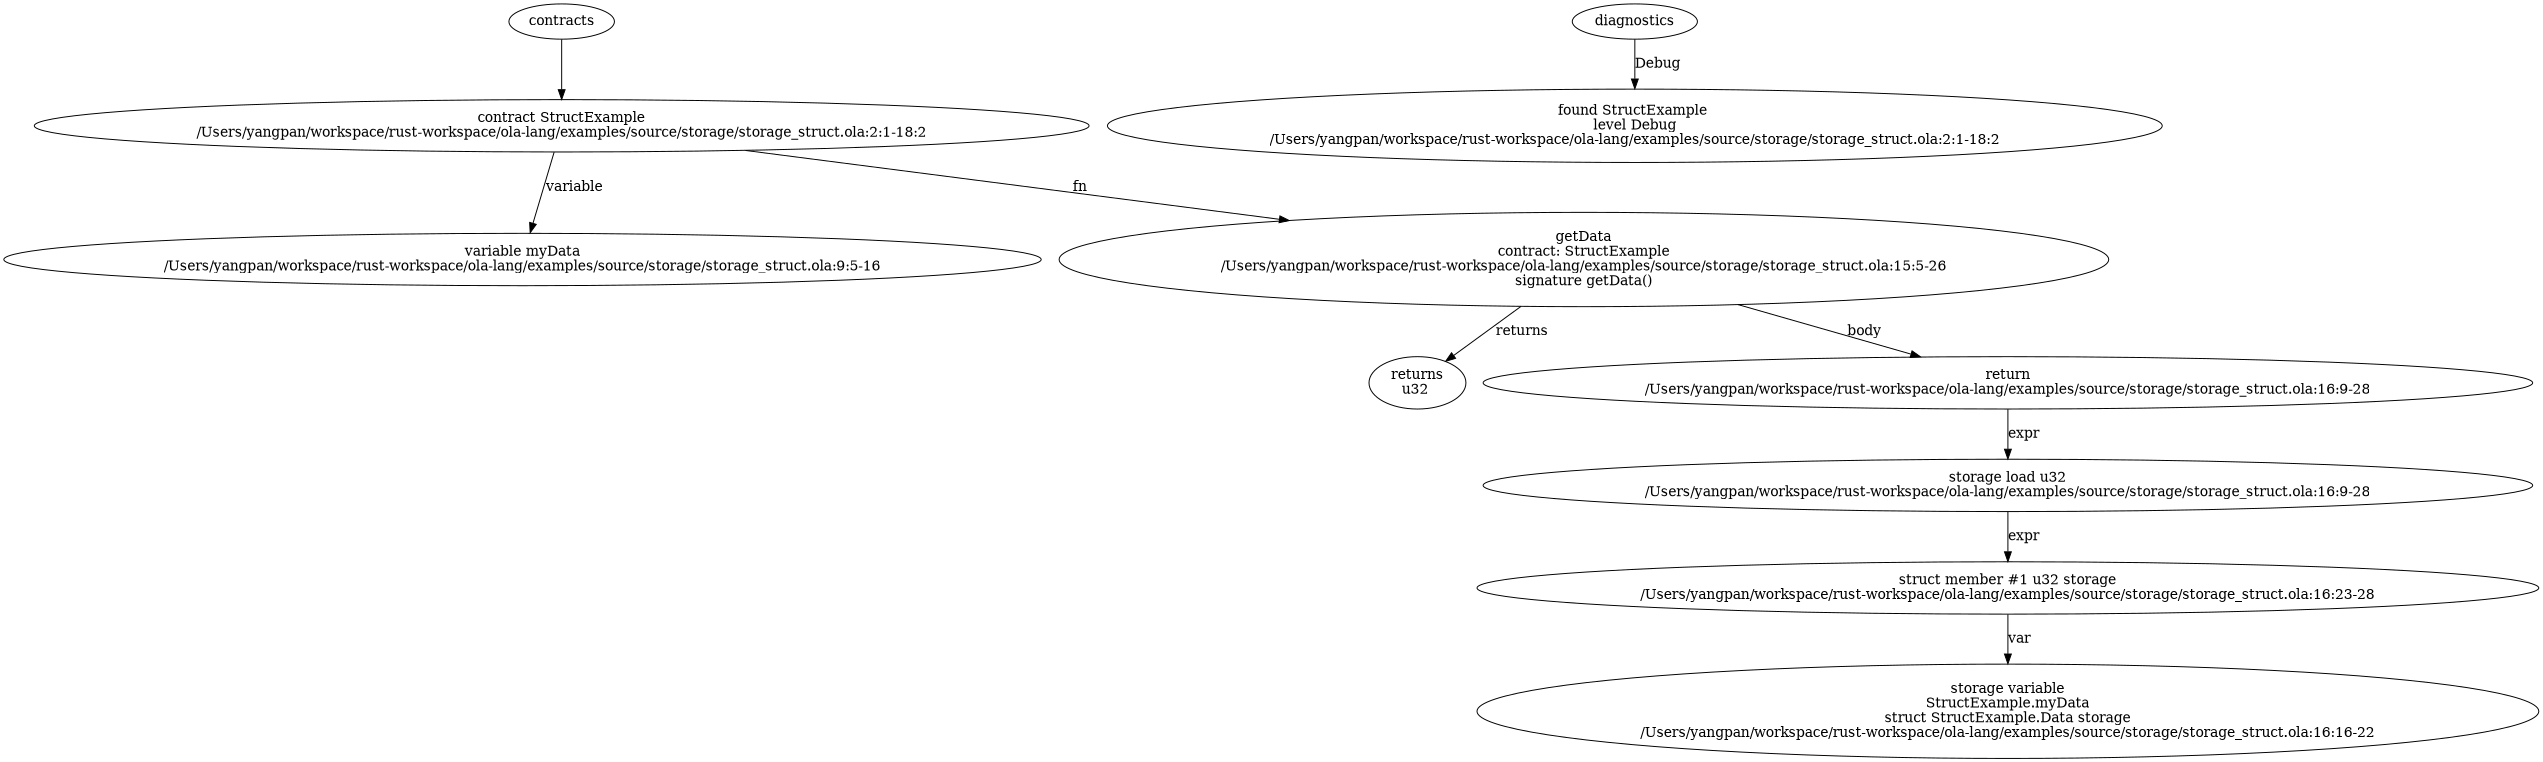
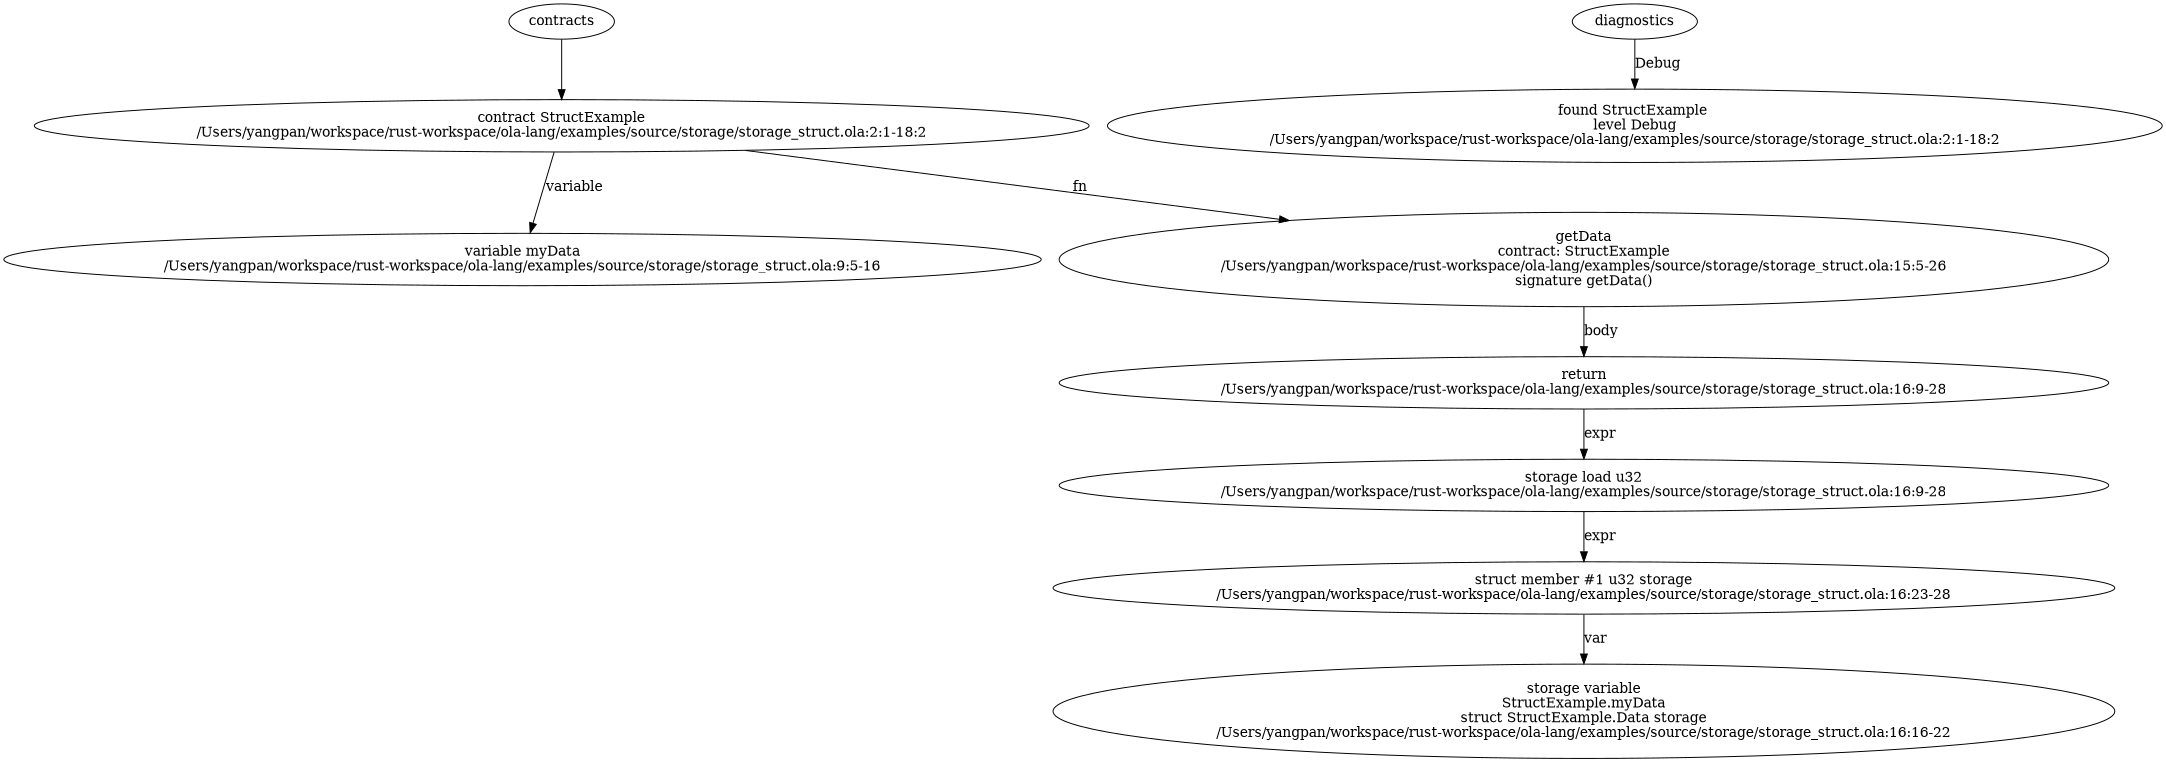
  strict digraph {
    n1 [label="contract StructExample\n/Users/yangpan/workspace/rust-workspace/ola-lang/examples/source/storage/storage_struct.ola:2:1-18:2"]
    n2 [label="variable myData\n/Users/yangpan/workspace/rust-workspace/ola-lang/examples/source/storage/storage_struct.ola:9:5-16"]
    n3 [label="getData\ncontract: StructExample\n/Users/yangpan/workspace/rust-workspace/ola-lang/examples/source/storage/storage_struct.ola:15:5-26\nsignature getData()"]
-   n4 [label="returns\nu32 "]
    n5 [label="return\n/Users/yangpan/workspace/rust-workspace/ola-lang/examples/source/storage/storage_struct.ola:16:9-28"]
    n6 [label="storage load u32\n/Users/yangpan/workspace/rust-workspace/ola-lang/examples/source/storage/storage_struct.ola:16:9-28"]
    n7 [label="struct member #1 u32 storage\n/Users/yangpan/workspace/rust-workspace/ola-lang/examples/source/storage/storage_struct.ola:16:23-28"]
    n8 [label="storage variable\nStructExample.myData\nstruct StructExample.Data storage\n/Users/yangpan/workspace/rust-workspace/ola-lang/examples/source/storage/storage_struct.ola:16:16-22"]
    n9 [label="found StructExample \nlevel Debug\n/Users/yangpan/workspace/rust-workspace/ola-lang/examples/source/storage/storage_struct.ola:2:1-18:2"]
    contracts
    diagnostics
    n1 -> n2 [label=variable]
    n1 -> n3 [label=fn]
-   n3 -> n4 [label=returns]
    n3 -> n5 [label=body]
    n5 -> n6 [label=expr]
    n6 -> n7 [label=expr]
    n7 -> n8 [label=var]
    contracts -> n1
    diagnostics -> n9 [label=Debug]
  }
